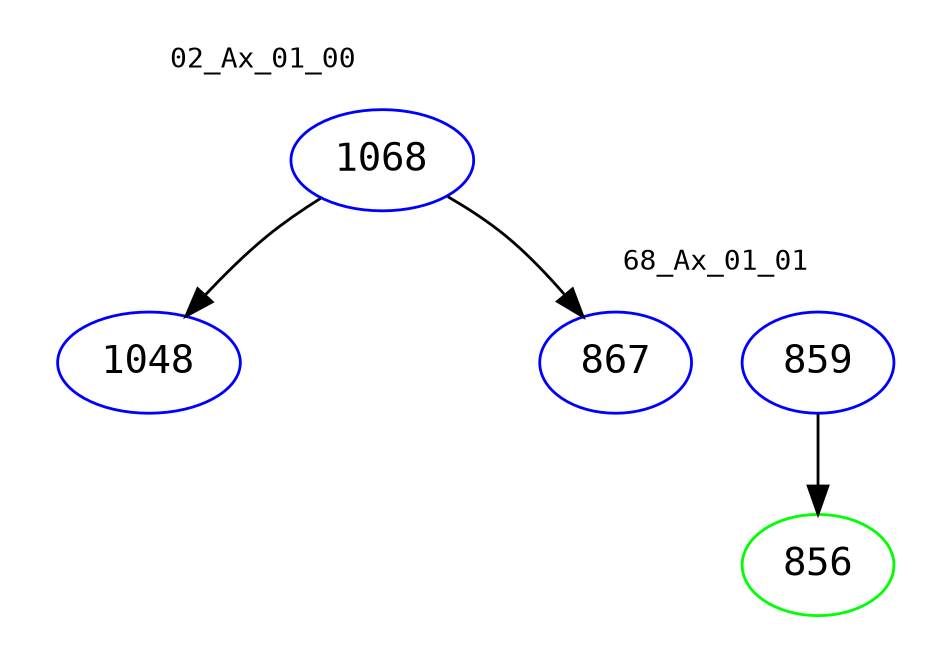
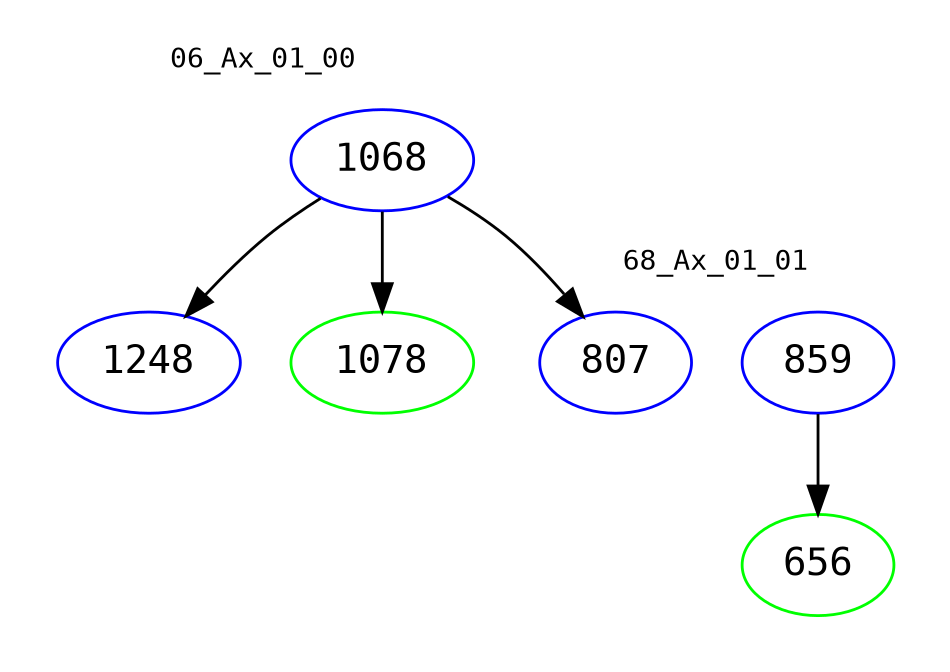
  digraph {
    fontname="DejaVu Sans Mono"
    node [color=blue fontname="DejaVu Sans Mono"]
    edge [color=black fontname="DejaVu Sans Mono"]
    n1 [label=859]
-   n2 [color=green label=856]
-   n3 [label=867]
+   n2 [color=green label=656]
+   n3 [label=807]
    n4 [label=1068]
-   n5 [label=1048]
+   n5 [label=1248]
+   n6 [color=green label=1078]
    subgraph cluster_1 {
      color=white
      fontsize=10
      label="68_Ax_01_01"
      n1
      n2
      n3
    }
    subgraph cluster_2 {
      color=white
      fontsize=10
-     label="02_Ax_01_00"
+     label="06_Ax_01_00"
      n4
      n5
+     n6
    }
    n1 -> n2
    n4 -> n3
    n4 -> n5
+   n4 -> n6
  }
